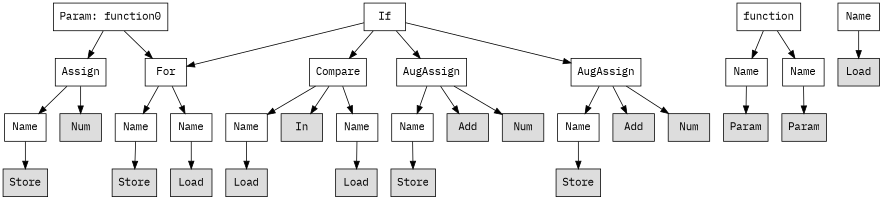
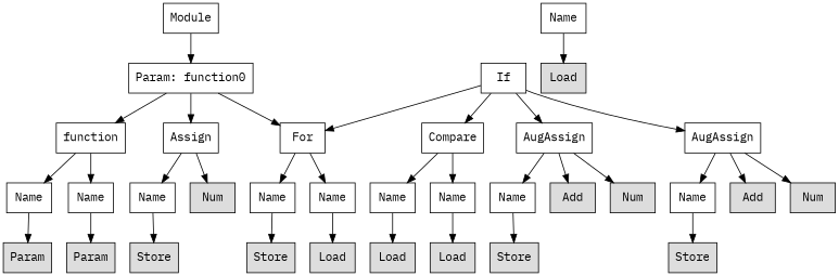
  digraph {
    fontname="IBM Plex Mono"
    node [fontname="IBM Plex Mono" shape=rect]
    edge [fontname="IBM Plex Mono"]
+   n1 [label=Module]
    n2 [label="Param: function0"]
    n3 [label=function]
    n4 [label=Assign]
    n5 [label=For]
    n6 [label=Name]
    n7 [label=Name]
    n8 [label=Name]
    n9 [fillcolor="#dddddd" label=Num style=filled]
    n10 [label=Name]
    n11 [label=Name]
    n12 [fillcolor="#dddddd" label=Param style=filled]
    n13 [fillcolor="#dddddd" label=Param style=filled]
    n14 [fillcolor="#dddddd" label=Store style=filled]
    n15 [fillcolor="#dddddd" label=Store style=filled]
    n16 [fillcolor="#dddddd" label=Load style=filled]
    n17 [label=If]
    n18 [label=Compare]
    n19 [label=AugAssign]
    n20 [label=AugAssign]
    n21 [label=Name]
    n22 [fillcolor="#dddddd" label=Load style=filled]
    n23 [label=Name]
-   n24 [fillcolor="#dddddd" label=In style=filled]
    n25 [label=Name]
    n26 [label=Name]
    n27 [fillcolor="#dddddd" label=Add style=filled]
    n28 [fillcolor="#dddddd" label=Num style=filled]
    n29 [label=Name]
    n30 [fillcolor="#dddddd" label=Add style=filled]
    n31 [fillcolor="#dddddd" label=Num style=filled]
    n32 [fillcolor="#dddddd" label=Load style=filled]
    n33 [fillcolor="#dddddd" label=Load style=filled]
    n34 [fillcolor="#dddddd" label=Store style=filled]
    n35 [fillcolor="#dddddd" label=Store style=filled]
+   n1 -> n2
+   n2 -> n3
    n2 -> n4
    n2 -> n5
    n3 -> n6
    n3 -> n7
    n4 -> n8
    n4 -> n9
    n5 -> n10
    n5 -> n11
    n6 -> n12
    n7 -> n13
    n8 -> n14
    n10 -> n15
    n11 -> n16
    n17 -> n5
    n17 -> n18
    n17 -> n19
    n17 -> n20
    n18 -> n23
-   n18 -> n24
    n18 -> n25
    n19 -> n26
    n19 -> n27
    n19 -> n28
    n20 -> n29
    n20 -> n30
    n20 -> n31
    n21 -> n22
    n23 -> n32
    n25 -> n33
    n26 -> n34
    n29 -> n35
  }
